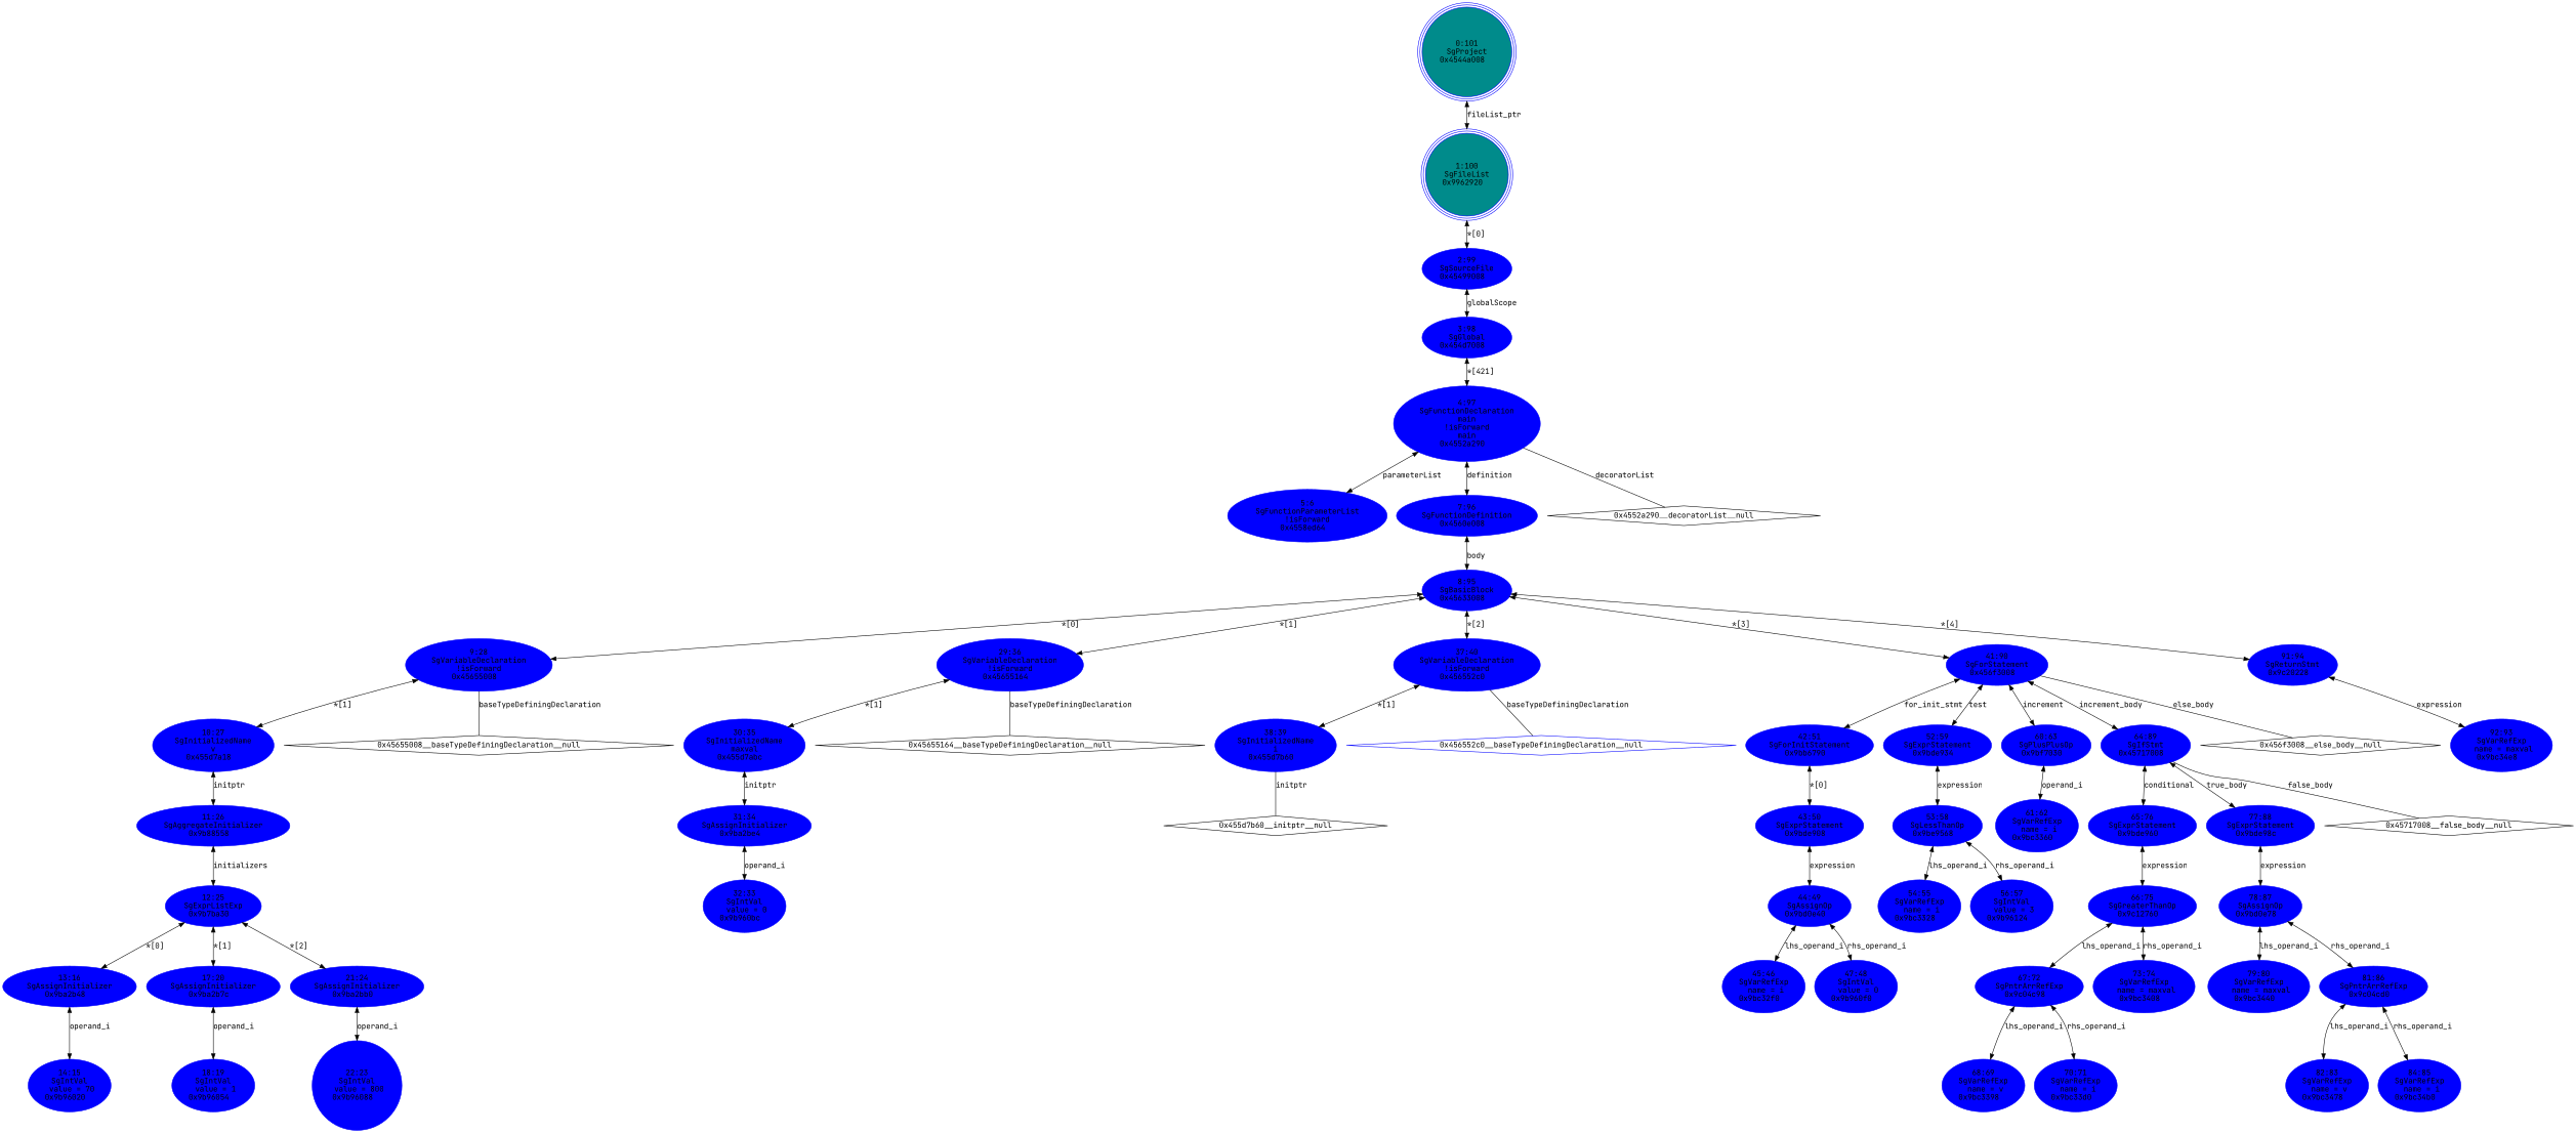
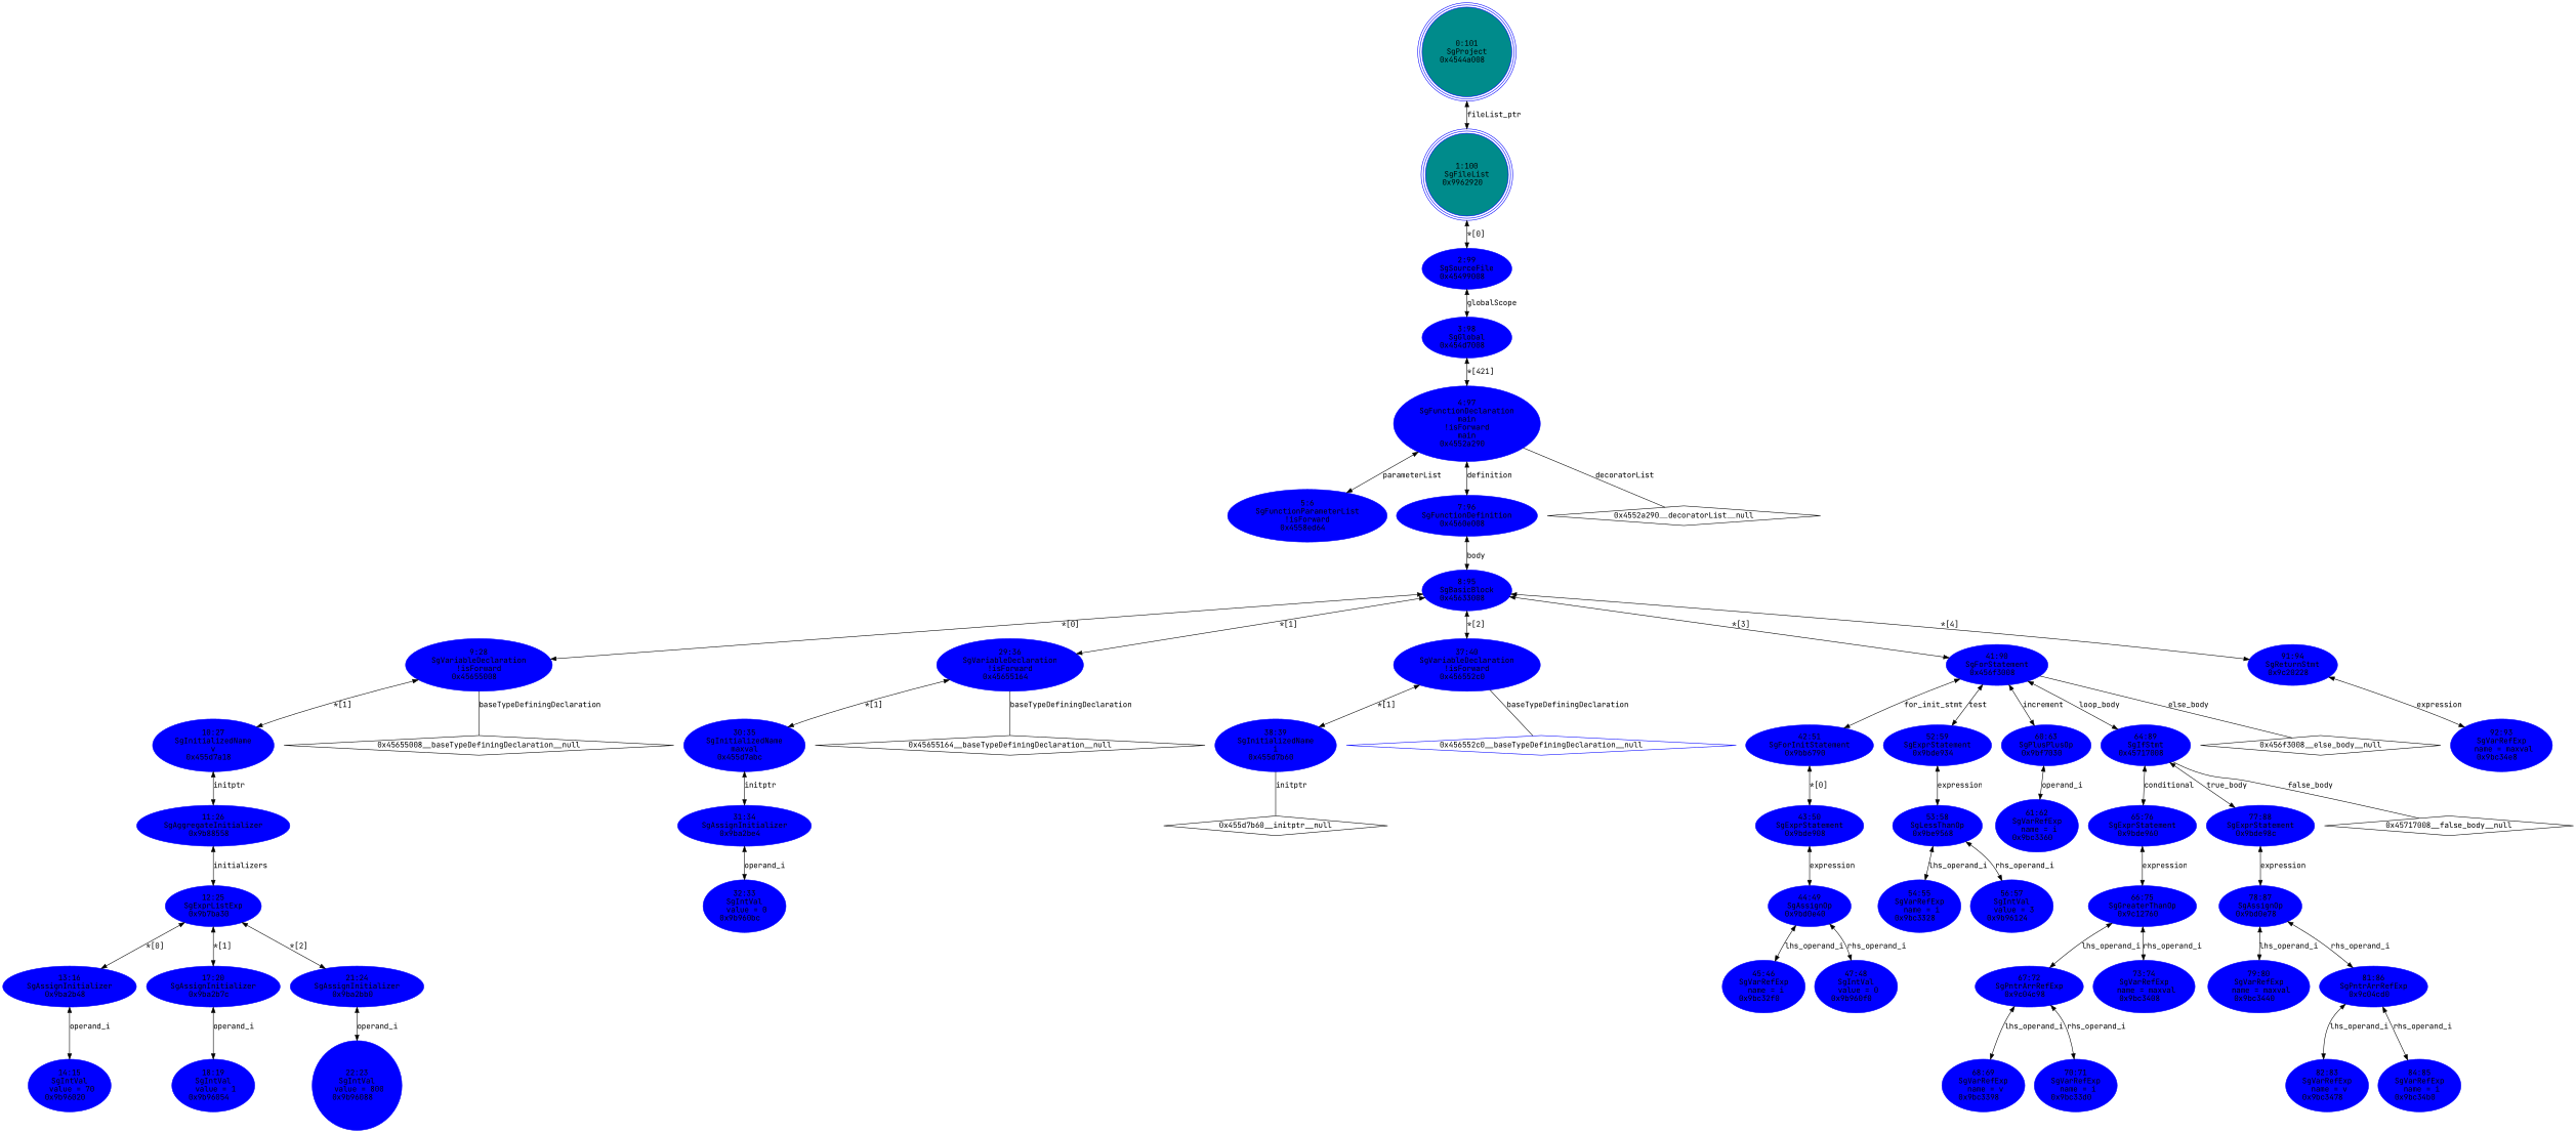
  digraph {
    fontname="JetBrains Mono"
    node [color=blue fillcolor=blue1 fontcolor=black fontname="JetBrains Mono" peripheries=1 regular=0 shape=ellipse sides=6 style=filled]
    edge [dir=both fontname="JetBrains Mono"]
    n1 [label="5:6\nSgFunctionParameterList\n!isForward\n0x4558ed64  "]
    n2 [label="14:15\nSgIntVal\n value = 70\n0x9b96020  "]
    n3 [label="13:16\nSgAssignInitializer\n0x9ba2b48  "]
    n4 [label="18:19\nSgIntVal\n value = 1\n0x9b96054  "]
    n5 [label="17:20\nSgAssignInitializer\n0x9ba2b7c  "]
    n6 [label="22:23\nSgIntVal\n value = 800\n0x9b96088  " shape=circle]
    n7 [label="21:24\nSgAssignInitializer\n0x9ba2bb0  "]
    n8 [label="12:25\nSgExprListExp\n0x9b7ba30  "]
    n9 [label="11:26\nSgAggregateInitializer\n0x9b88558  "]
    n10 [label="10:27\nSgInitializedName\nv\n0x455d7a18  "]
    n11 [label="9:28\nSgVariableDeclaration\n!isForward\n0x45655008  "]
    "0x45655008__baseTypeDefiningDeclaration__null" [shape=diamond color="" fillcolor="" fontcolor="" peripheries="" regular="" sides="" style=""]
    n13 [label="32:33\nSgIntVal\n value = 0\n0x9b960bc  "]
    n14 [label="31:34\nSgAssignInitializer\n0x9ba2be4  "]
    n15 [label="30:35\nSgInitializedName\nmaxval\n0x455d7abc  "]
    n16 [label="29:36\nSgVariableDeclaration\n!isForward\n0x45655164  "]
    "0x45655164__baseTypeDefiningDeclaration__null" [shape=diamond color="" fillcolor="" fontcolor="" peripheries="" regular="" sides="" style=""]
    n18 [label="38:39\nSgInitializedName\ni\n0x455d7b60  "]
    "0x455d7b60__initptr__null" [shape=diamond color="" fillcolor="" fontcolor="" peripheries="" regular="" sides="" style=""]
    n20 [label="37:40\nSgVariableDeclaration\n!isForward\n0x456552c0  "]
    "0x456552c0__baseTypeDefiningDeclaration__null" [shape=diamond fillcolor="" fontcolor="" peripheries="" regular="" sides="" style=""]
    n22 [label="45:46\nSgVarRefExp\n name = i\n0x9bc32f0  "]
    n23 [label="47:48\nSgIntVal\n value = 0\n0x9b960f0  "]
    n24 [label="44:49\nSgAssignOp\n0x9bd0e40  "]
    n25 [label="43:50\nSgExprStatement\n0x9bde908  "]
    n26 [label="42:51\nSgForInitStatement\n0x9bb6790  "]
    n27 [label="54:55\nSgVarRefExp\n name = i\n0x9bc3328  "]
    n28 [label="56:57\nSgIntVal\n value = 3\n0x9b96124  "]
    n29 [label="53:58\nSgLessThanOp\n0x9be9568  "]
    n30 [label="52:59\nSgExprStatement\n0x9bde934  "]
    n31 [label="61:62\nSgVarRefExp\n name = i\n0x9bc3360  "]
    n32 [label="60:63\nSgPlusPlusOp\n0x9bf7030  "]
    n33 [label="68:69\nSgVarRefExp\n name = v\n0x9bc3398  "]
    n34 [label="70:71\nSgVarRefExp\n name = i\n0x9bc33d0  "]
    n35 [label="67:72\nSgPntrArrRefExp\n0x9c04c98  "]
    n36 [label="73:74\nSgVarRefExp\n name = maxval\n0x9bc3408  "]
    n37 [label="66:75\nSgGreaterThanOp\n0x9c12760  "]
    n38 [label="65:76\nSgExprStatement\n0x9bde960  "]
    n39 [label="79:80\nSgVarRefExp\n name = maxval\n0x9bc3440  "]
    n40 [label="82:83\nSgVarRefExp\n name = v\n0x9bc3478  "]
    n41 [label="84:85\nSgVarRefExp\n name = i\n0x9bc34b0  "]
    n42 [label="81:86\nSgPntrArrRefExp\n0x9c04cd0  "]
    n43 [label="78:87\nSgAssignOp\n0x9bd0e78  "]
    n44 [label="77:88\nSgExprStatement\n0x9bde98c  "]
    n45 [label="64:89\nSgIfStmt\n0x45717008  "]
    "0x45717008__false_body__null" [shape=diamond color="" fillcolor="" fontcolor="" peripheries="" regular="" sides="" style=""]
    n47 [label="41:90\nSgForStatement\n0x456f3008  "]
    "0x456f3008__else_body__null" [shape=diamond color="" fillcolor="" fontcolor="" peripheries="" regular="" sides="" style=""]
    n49 [label="92:93\nSgVarRefExp\n name = maxval\n0x9bc34e8  "]
    n50 [label="91:94\nSgReturnStmt\n0x9c20228  "]
    n51 [label="8:95\nSgBasicBlock\n0x45633008  "]
    n52 [label="7:96\nSgFunctionDefinition\n0x4560e008  "]
    n53 [label="4:97\nSgFunctionDeclaration\nmain\n!isForward\nmain\n0x4552a290  "]
    "0x4552a290__decoratorList__null" [shape=diamond color="" fillcolor="" fontcolor="" peripheries="" regular="" sides="" style=""]
    n55 [label="3:98\nSgGlobal\n0x454d7008  "]
    n56 [label="2:99\nSgSourceFile\n0x45499008  "]
    n57 [fillcolor=cyan4 label="1:100\nSgFileList\n0x9962920  " peripheries=3 shape=circle]
    n58 [fillcolor=cyan4 label="0:101\nSgProject\n0x4544a008  " peripheries=3 shape=circle]
    n3 -> n2 [label=operand_i]
    n5 -> n4 [label=operand_i]
    n7 -> n6 [label=operand_i]
    n8 -> n3 [label="*[0]"]
    n8 -> n5 [label="*[1]"]
    n8 -> n7 [label="*[2]"]
    n9 -> n8 [label=initializers]
    n10 -> n9 [label=initptr]
    n11 -> n10 [label="*[1]"]
    n11 -> "0x45655008__baseTypeDefiningDeclaration__null" [dir=none label=baseTypeDefiningDeclaration]
    n14 -> n13 [label=operand_i]
    n15 -> n14 [label=initptr]
    n16 -> n15 [label="*[1]"]
    n16 -> "0x45655164__baseTypeDefiningDeclaration__null" [dir=none label=baseTypeDefiningDeclaration]
    n18 -> "0x455d7b60__initptr__null" [dir=none label=initptr]
    n20 -> n18 [label="*[1]"]
    n20 -> "0x456552c0__baseTypeDefiningDeclaration__null" [dir=none label=baseTypeDefiningDeclaration]
    n24 -> n22 [label=lhs_operand_i]
    n24 -> n23 [label=rhs_operand_i]
    n25 -> n24 [label=expression]
    n26 -> n25 [label="*[0]"]
    n29 -> n27 [label=lhs_operand_i]
    n29 -> n28 [label=rhs_operand_i]
    n30 -> n29 [label=expression]
    n32 -> n31 [label=operand_i]
    n35 -> n33 [label=lhs_operand_i]
    n35 -> n34 [label=rhs_operand_i]
    n37 -> n35 [label=lhs_operand_i]
    n37 -> n36 [label=rhs_operand_i]
    n38 -> n37 [label=expression]
    n42 -> n40 [label=lhs_operand_i]
    n42 -> n41 [label=rhs_operand_i]
    n43 -> n39 [label=lhs_operand_i]
    n43 -> n42 [label=rhs_operand_i]
    n44 -> n43 [label=expression]
    n45 -> n38 [label=conditional]
    n45 -> n44 [label=true_body]
    n45 -> "0x45717008__false_body__null" [dir=none label=false_body]
    n47 -> n26 [label=for_init_stmt]
    n47 -> n30 [label=test]
    n47 -> n32 [label=increment]
-   n47 -> n45 [label=increment_body]
+   n47 -> n45 [label=loop_body]
    n47 -> "0x456f3008__else_body__null" [dir=none label=else_body]
    n50 -> n49 [label=expression]
    n51 -> n11 [label="*[0]"]
    n51 -> n16 [label="*[1]"]
    n51 -> n20 [label="*[2]"]
    n51 -> n47 [label="*[3]"]
    n51 -> n50 [label="*[4]"]
    n52 -> n51 [label=body]
    n53 -> n1 [label=parameterList]
    n53 -> n52 [label=definition]
    n53 -> "0x4552a290__decoratorList__null" [dir=none label=decoratorList]
    n55 -> n53 [label="*[421]"]
    n56 -> n55 [label=globalScope]
    n57 -> n56 [label="*[0]"]
    n58 -> n57 [label=fileList_ptr]
  }
